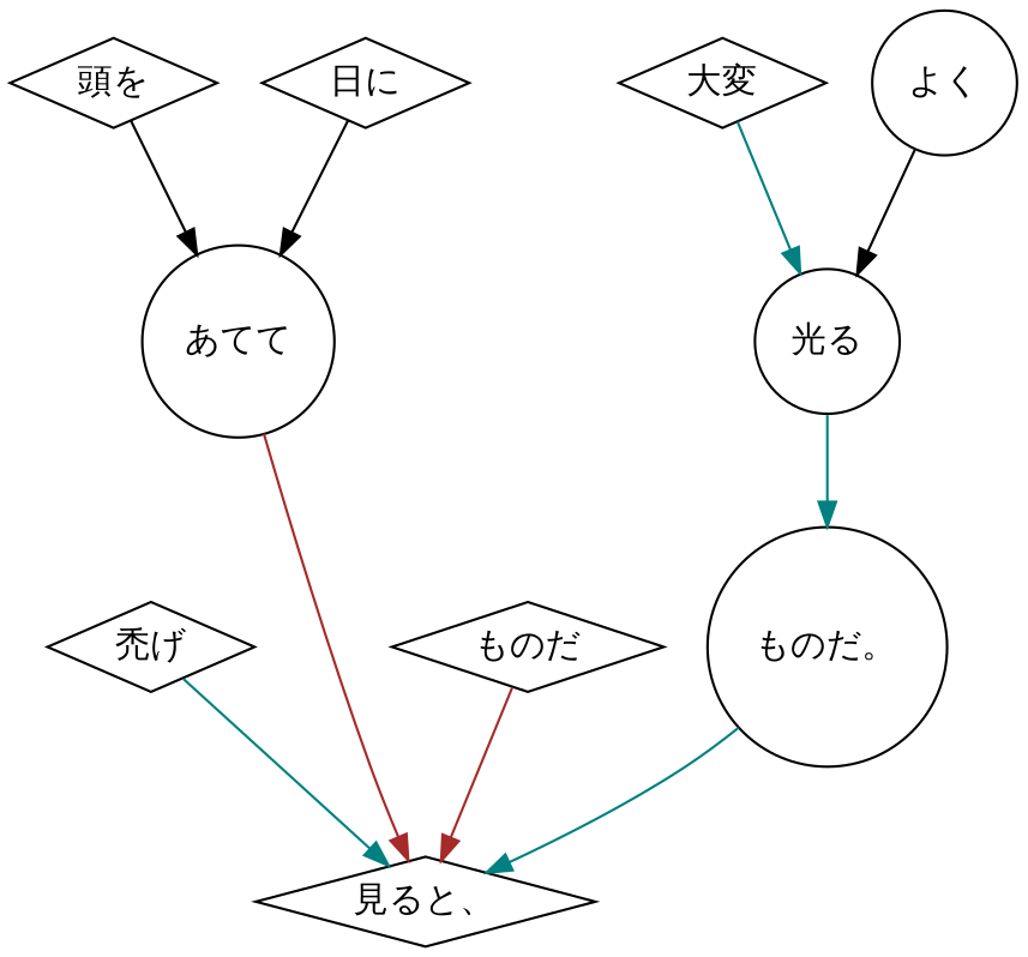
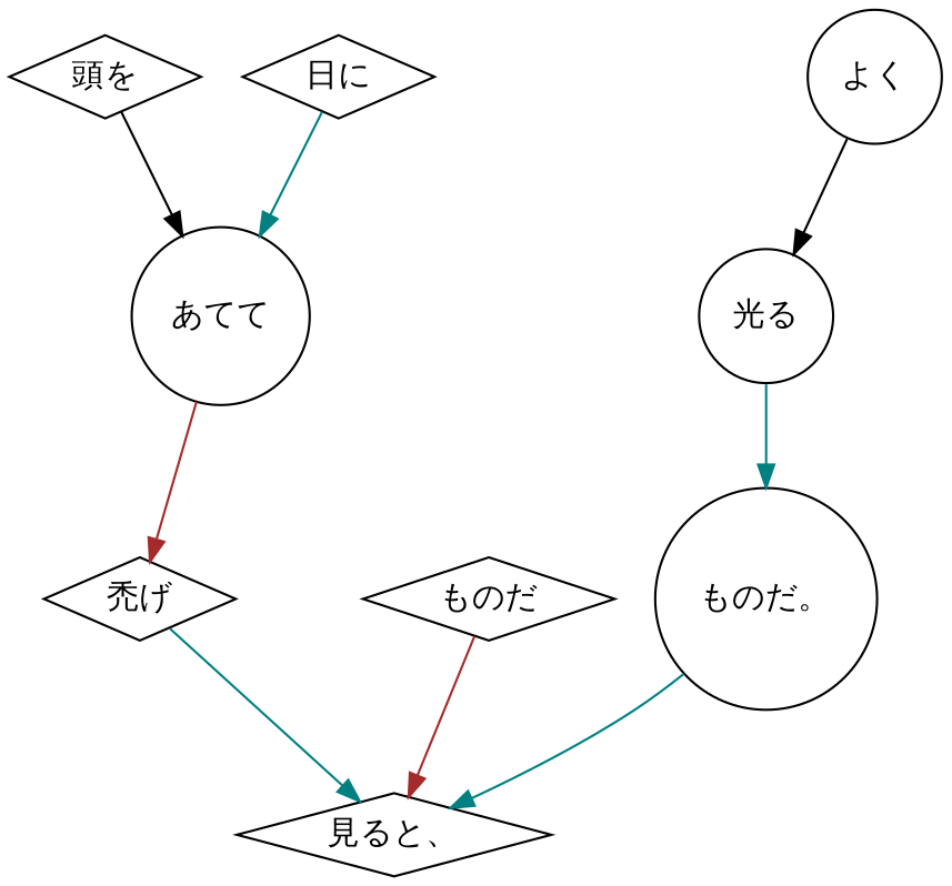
  digraph {
    node [shape=diamond]
    edge [color=teal]
    n1 [label="禿げ"]
    n2 [label="見ると、"]
    n3 [label="頭を"]
    n4 [label="あてて" shape=circle]
    n5 [label="日に"]
    n6 [label="ものだ"]
    n7 [label="ものだ。" shape=circle]
-   n8 [label="大変"]
    n9 [label="光る" shape=circle]
    n10 [label="よく" shape=circle]
    n1 -> n2
    n3 -> n4 [color=black]
-   n4 -> n2 [color=brown]
-   n5 -> n4 [color=black]
+   n4 -> n1 [color=brown]
+   n5 -> n4
    n6 -> n2 [color=brown]
    n7 -> n2
-   n8 -> n9
    n9 -> n7
    n10 -> n9 [color=black]
  }
